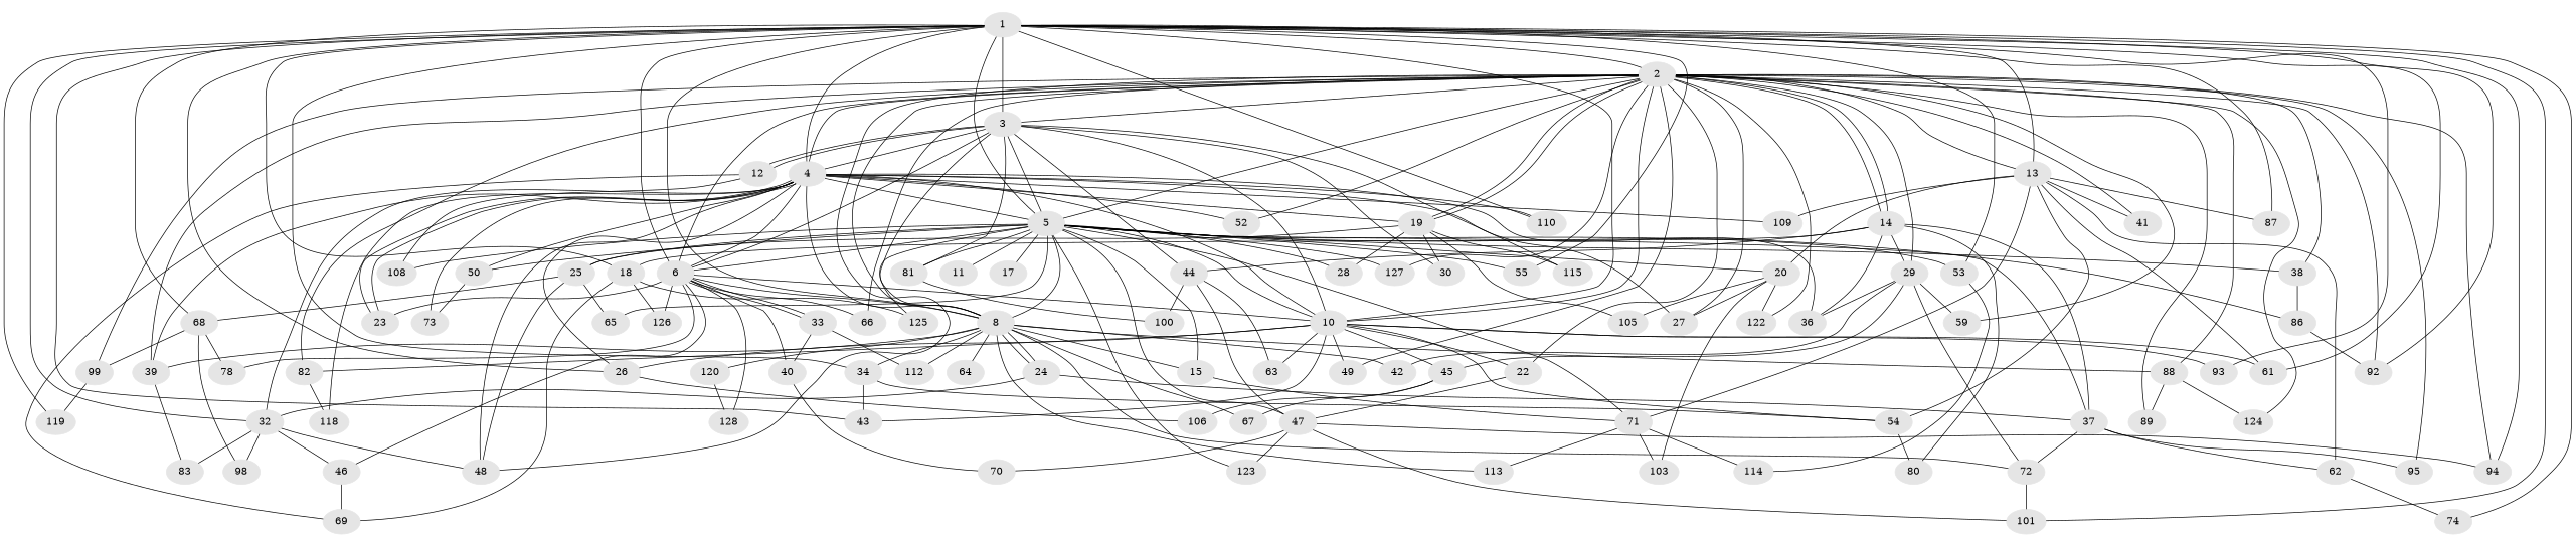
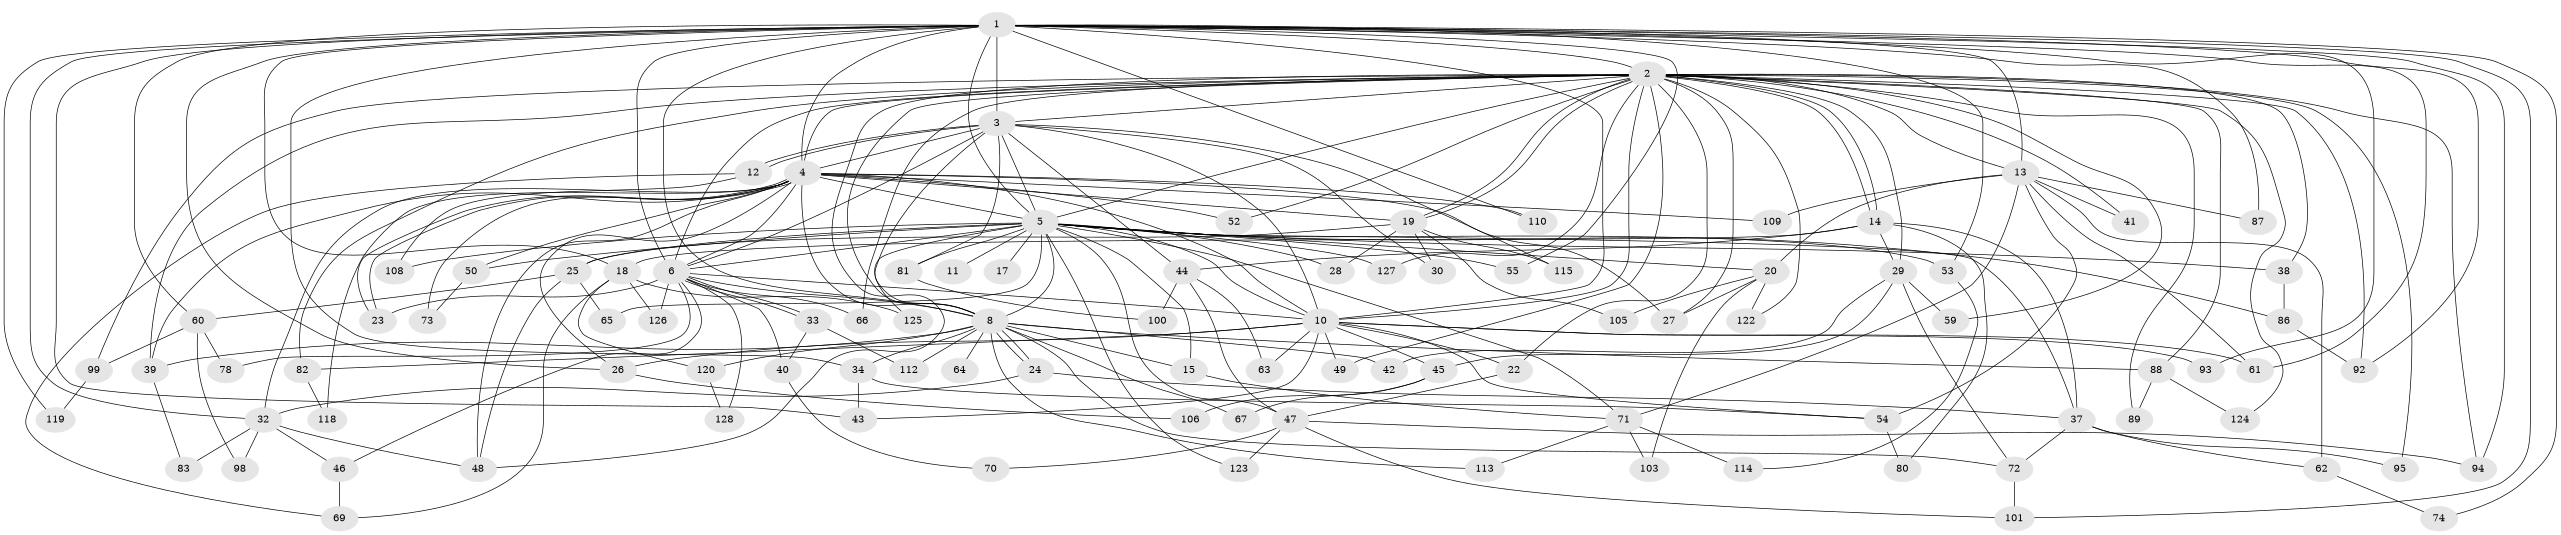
  graph {
    node [color=gray90 style=filled]
    1 [super="+9"]
    2 [super="+51"]
    3 [super="+16"]
    4 [super="+21"]
    5 [super="+7"]
    6 [super="+121"]
    8 [super="+31"]
    10 [super="+60"]
    13 [super="+90"]
    18 [super="+111"]
    26 [super="+129"]
    32 [super="+76"]
    34
    43 [super="+97"]
    53
    55
    61 [super="+116"]
-   68
+   68 [label=60]
    74
    87
    92 [super="+117"]
    93
    94 [super="+104"]
    101 [super="+102"]
    110
    119
    14
    19 [super="+35"]
    22
    27
    29 [super="+107"]
    38
    39 [super="+96"]
    41
    48 [super="+91"]
    49
    52
    59
    66
    82
    88
    89
    95
    99
    122
    124
    127
    12
    30
    44
    81
    115
    23
-   36 [super="+84"]
    50 [super="+56"]
    73
    109
    118
    11
    15
    17
    20 [super="+85"]
    25 [super="+57"]
    28
    37 [super="+77"]
    47 [super="+75"]
    65
    71 [super="+79"]
    86
    108
    123
    125
    33
    40
    46
    78
    126
    128
    24
    42
    64
    67
    72
    112
    113
    120
    45
    54 [super="+58"]
    63
    62
    69
    106
    83
    98
    114
    80
    105
    100
    103
    70
    1 -- 2 [weight=2]
    1 -- 3 [weight=3]
    1 -- 4 [weight=2]
    1 -- 5 [weight=4]
    1 -- 6 [weight=2]
    1 -- 8 [weight=2]
    1 -- 10 [weight=2]
    1 -- 13
    1 -- 18
    1 -- 26
    1 -- 32
    1 -- 34
    1 -- 43
    1 -- 53
    1 -- 55
    1 -- 61
    1 -- 68
    1 -- 74
    1 -- 87
    1 -- 92
    1 -- 93
    1 -- 94
    1 -- 101
    1 -- 110
    1 -- 119
    2 -- 3
    2 -- 4
    2 -- 5 [weight=2]
    2 -- 6
    2 -- 8
    2 -- 10
    2 -- 13 [weight=2]
    2 -- 92
    2 -- 94
    2 -- 14
    2 -- 14
    2 -- 19
    2 -- 19
    2 -- 22
    2 -- 27
    2 -- 29
    2 -- 38
    2 -- 39
    2 -- 41
    2 -- 48
    2 -- 49
    2 -- 52
    2 -- 59
    2 -- 66
    2 -- 82
    2 -- 88
    2 -- 89
    2 -- 95
    2 -- 99
    2 -- 122
    2 -- 124
    2 -- 127
    3 -- 4
    3 -- 5 [weight=2]
    3 -- 6
    3 -- 8
    3 -- 10
    3 -- 12
    3 -- 12
    3 -- 30
    3 -- 44
    3 -- 81
    3 -- 115
    4 -- 5 [weight=3]
    4 -- 6
    4 -- 8
    4 -- 10
    4 -- 26
    4 -- 32
    4 -- 110
    4 -- 19
    4 -- 27
    4 -- 39
    4 -- 48
    4 -- 52
    4 -- 23
    4 -- 23
-   4 -- 36
    4 -- 50
    4 -- 73
    4 -- 109
    4 -- 118
    5 -- 6 [weight=2]
    5 -- 8 [weight=3]
    5 -- 10 [weight=2]
    5 -- 53
    5 -- 55
    5 -- 38
    5 -- 127
    5 -- 81
    5 -- 50 [weight=2]
    5 -- 11
    5 -- 15
    5 -- 17 [weight=2]
    5 -- 20 [weight=2]
    5 -- 25
    5 -- 28
    5 -- 37
    5 -- 47
    5 -- 65
    5 -- 71
    5 -- 86
    5 -- 108
    5 -- 123
    5 -- 125
    6 -- 8
    6 -- 10
    6 -- 66
    6 -- 23
    6 -- 33
    6 -- 33
    6 -- 40
    6 -- 46
    6 -- 78
    6 -- 126
    6 -- 128
    8 -- 34
    8 -- 39
    8 -- 88
    8 -- 15
    8 -- 24
    8 -- 24
    8 -- 42
    8 -- 64 [weight=2]
    8 -- 67
    8 -- 72
    8 -- 112
    8 -- 113
    8 -- 120
    10 -- 26
    10 -- 43
    10 -- 61
    10 -- 93
    10 -- 22
    10 -- 49
    10 -- 82
    10 -- 45
    10 -- 54
    10 -- 63
    13 -- 61
    13 -- 87
    13 -- 41
    13 -- 109
    13 -- 20
    13 -- 71
    13 -- 54
    13 -- 62
    18 -- 125
    18 -- 126
+   18 -- 120
    18 -- 69
    26 -- 106
    32 -- 48
    32 -- 46
    32 -- 83
    32 -- 98
    34 -- 43
    34 -- 54
    53 -- 114
    68 -- 99
    68 -- 78
    68 -- 98
    14 -- 18
    14 -- 29
    14 -- 44
-   14 -- 36
    14 -- 37
    14 -- 80
    19 -- 30
    19 -- 115
    19 -- 25
    19 -- 28
    19 -- 105
    22 -- 47
    29 -- 59
-   29 -- 36
    29 -- 42
    29 -- 72
    29 -- 45
    38 -- 86
    39 -- 83
    82 -- 118
    88 -- 89
    88 -- 124
    99 -- 119
    12 -- 108
    12 -- 69
    44 -- 47
    44 -- 63
    44 -- 100
    81 -- 100
    50 -- 73
    15 -- 71
    20 -- 27
    20 -- 122
    20 -- 105
    20 -- 103
    25 -- 68
    25 -- 48
    25 -- 65
    37 -- 95
    37 -- 72
    37 -- 62
    47 -- 94
    47 -- 101
    47 -- 123
    47 -- 70
    71 -- 113
    71 -- 114
    71 -- 103
    86 -- 92
    33 -- 40
    33 -- 112
    40 -- 70
    46 -- 69
    24 -- 32
    24 -- 37
    72 -- 101
    120 -- 128
    45 -- 67
    45 -- 106
    54 -- 80
    62 -- 74
  }
